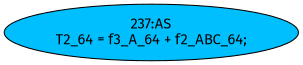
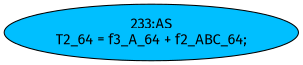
  strict digraph {
    rankdir=LR
    fontname="Fira Sans"
-   n1 [ast="<pyverilog.vparser.ast.Assign object at 0x7f65e4b8f410>" def_var="['T2_64']" fillcolor=deepskyblue label="237:AS\nT2_64 = f3_A_64 + f2_ABC_64;" statements="[]" style=filled typ=Assign use_var="['f3_A_64', 'f2_ABC_64']" fontname="Fira Sans"]
+   n1 [ast="<pyverilog.vparser.ast.Assign object at 0x7f65e4b8f410>" def_var="['T2_64']" fillcolor=deepskyblue label="233:AS\nT2_64 = f3_A_64 + f2_ABC_64;" statements="[]" style=filled typ=Assign use_var="['f3_A_64', 'f2_ABC_64']" fontname="Fira Sans"]
  }
